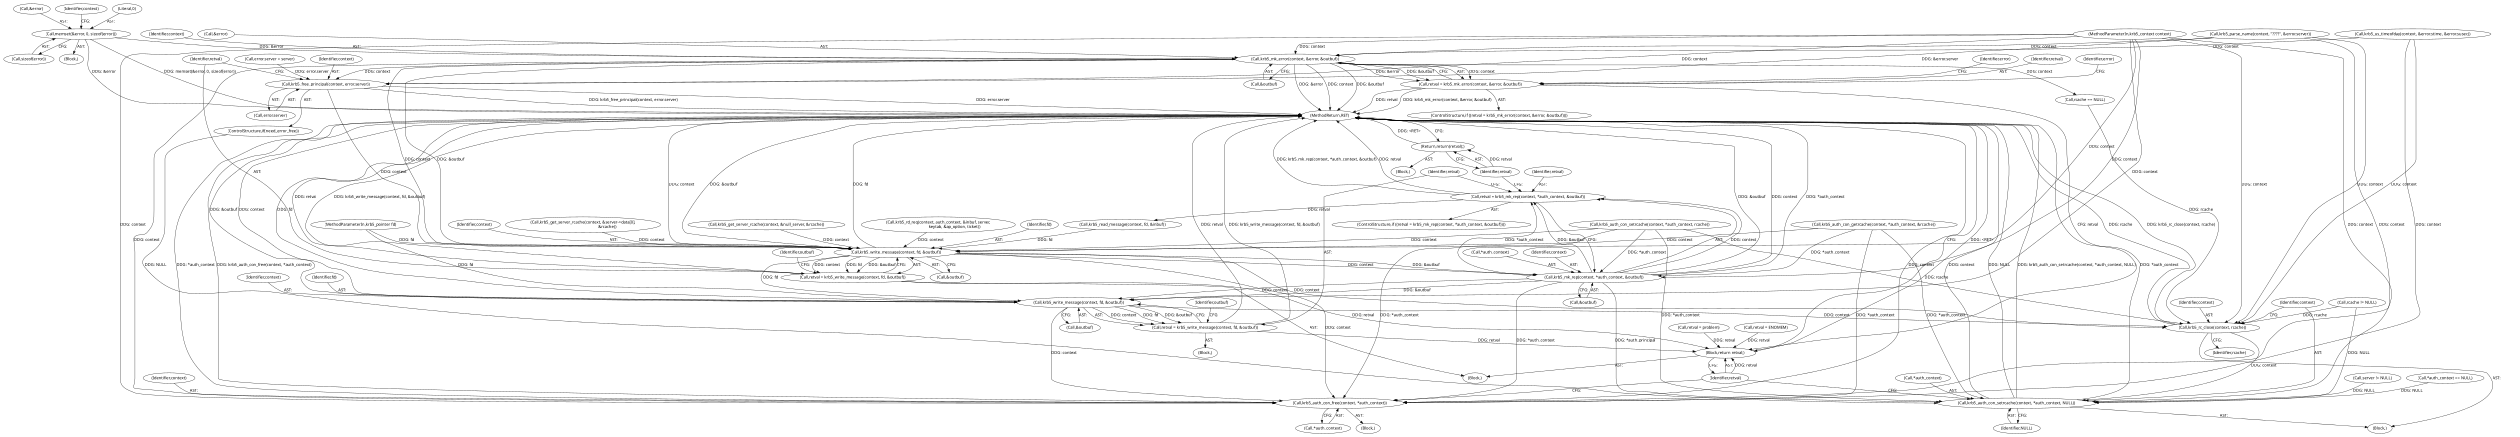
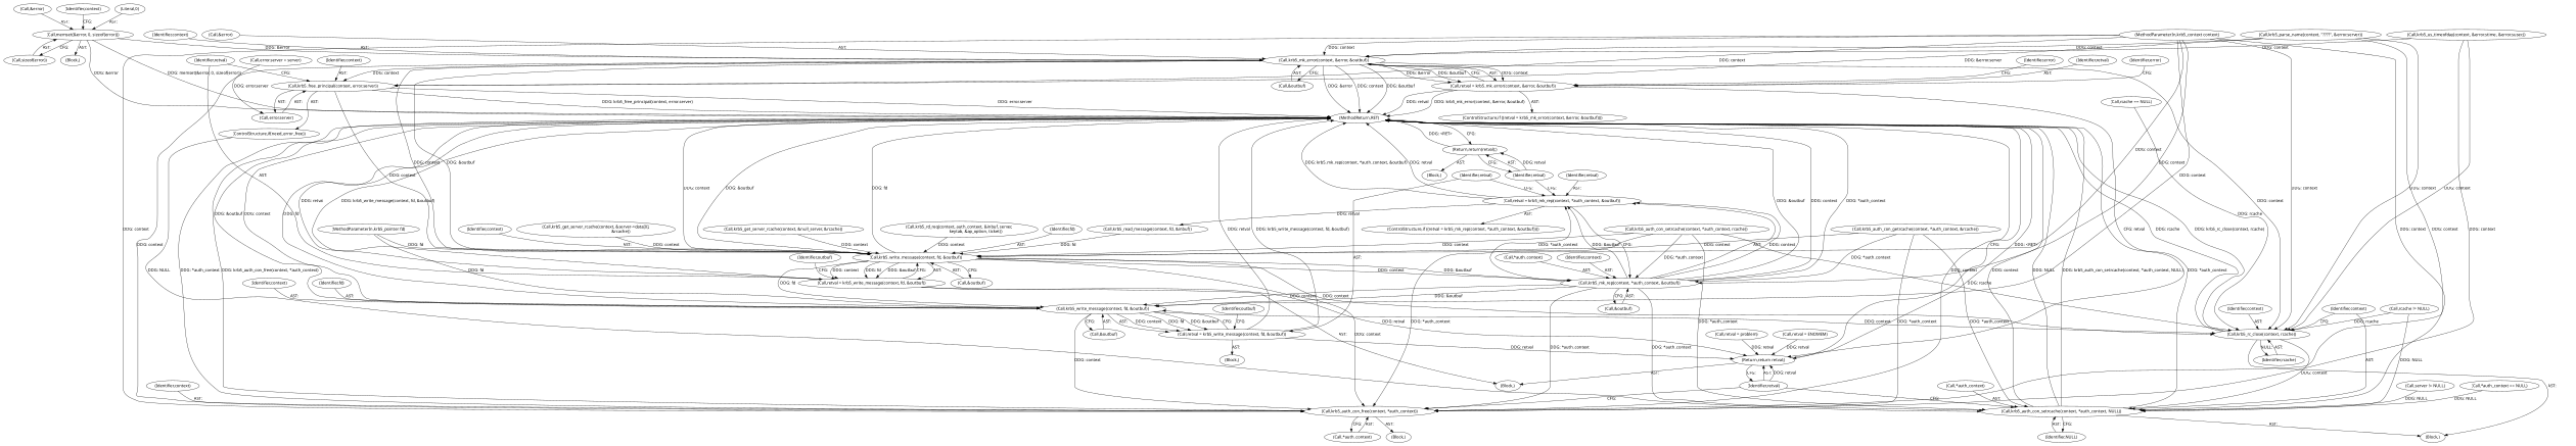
  digraph {
    fontname="Noto Sans"
    node [fontname="Noto Sans"]
    edge [fontname="Noto Sans"]
    n1 [label="(Call,memset(&error, 0, sizeof(error)))"]
    n2 [label="(Call,krb5_mk_error(context, &error, &outbuf))"]
    n3 [label="(MethodReturn,RET)"]
    n4 [label="(Call,sizeof(error))"]
    n5 [label="(Block,)"]
    n6 [label="(Call,retval = krb5_mk_error(context, &error, &outbuf))"]
    n7 [label="(Call,krb5_free_principal(context, error.server))"]
    n8 [label="(Call,krb5_write_message(context, fd, &outbuf))"]
    n9 [label="(Call,krb5_auth_con_free(context, *auth_context))"]
    n10 [label="(Call,krb5_rc_close(context, rcache))"]
    n11 [label="(Call,&outbuf)"]
-   n12 [label="(Block,return retval;)"]
+   n12 [label="(Return,return retval;)"]
    n13 [label="(Return,return(retval);)"]
    n14 [label="(ControlStructure,if ((retval = krb5_mk_error(context, &error, &outbuf))))"]
    n15 [label="(Call,error.server)"]
    n16 [label="(ControlStructure,if(need_error_free))"]
    n17 [label="(Call,retval = krb5_write_message(context, fd, &outbuf))"]
    n18 [label="(Call,krb5_mk_rep(context, *auth_context, &outbuf))"]
    n19 [label="(Call,krb5_write_message(context, fd, &outbuf))"]
    n20 [label="(Call,&outbuf)"]
    n21 [label="(Call,*auth_context)"]
    n22 [label="(Block,)"]
    n23 [label="(Call,krb5_auth_con_setrcache(context, *auth_context, NULL))"]
    n24 [label="(Block,)"]
    n25 [label="(Identifier,rcache)"]
    n26 [label="(Block,)"]
    n27 [label="(Identifier,retval)"]
    n28 [label="(Call,retval = krb5_mk_rep(context, *auth_context, &outbuf))"]
    n29 [label="(Call,&outbuf)"]
    n30 [label="(Call,retval = krb5_write_message(context, fd, &outbuf))"]
    n31 [label="(Call,&outbuf)"]
    n32 [label="(ControlStructure,if ((retval = krb5_mk_rep(context, *auth_context, &outbuf))))"]
    n33 [label="(Call,krb5_read_message(context, fd, &inbuf))"]
    n34 [label="(Identifier,NULL)"]
    n35 [label="(Identifier,retval)"]
    n36 [label="(Block,)"]
    n37 [label="(Block,)"]
    n38 [label="(Call,retval = problem)"]
    n39 [label="(Call,rcache == NULL)"]
    n40 [label="(Call,krb5_get_server_rcache(context, &null_server, &rcache))"]
    n41 [label="(Call,retval = ENOMEM)"]
    n42 [label="(Identifier,context)"]
    n43 [label="(MethodParameterIn,krb5_pointer fd)"]
    n44 [label="(Identifier,context)"]
    n45 [label="(Call,&error)"]
    n46 [label="(Identifier,context)"]
    n47 [label="(MethodParameterIn,krb5_context context)"]
    n48 [label="(Identifier,context)"]
    n49 [label="(Identifier,retval)"]
    n50 [label="(Identifier,error)"]
    n51 [label="(Identifier,retval)"]
    n52 [label="(Call,krb5_auth_con_setrcache(context, *auth_context, rcache))"]
    n53 [label="(Call,*auth_context)"]
    n54 [label="(Call,error.server = server)"]
    n55 [label="(Identifier,retval)"]
    n56 [label="(Call,krb5_rd_req(context, auth_context, &inbuf, server,\n                              keytab, &ap_option, ticket))"]
    n57 [label="(Identifier,retval)"]
    n58 [label="(Identifier,context)"]
    n59 [label="(Identifier,fd)"]
    n60 [label="(Identifier,context)"]
    n61 [label="(Call,rcache != NULL)"]
    n62 [label="(Call,krb5_us_timeofday(context, &error.stime, &error.susec))"]
    n63 [label="(Identifier,context)"]
    n64 [label="(Call,krb5_get_server_rcache(context, &server->data[0],\n                                             &rcache))"]
    n65 [label="(Call,server != NULL)"]
    n66 [label="(Identifier,error)"]
    n67 [label="(Call,*auth_context == NULL)"]
    n68 [label="(Identifier,fd)"]
    n69 [label="(Call,krb5_parse_name(context, \"????\", &error.server))"]
    n70 [label="(Identifier,context)"]
    n71 [label="(Identifier,context)"]
    n72 [label="(Literal,0)"]
    n73 [label="(Call,krb5_auth_con_getrcache(context, *auth_context, &rcache))"]
    n74 [label="(Identifier,outbuf)"]
    n75 [label="(Identifier,outbuf)"]
    n76 [label="(Call,&error)"]
    n77 [label="(Call,*auth_context)"]
    n1 -> n2 [label="DDG: &error"]
    n1 -> n3 [label="DDG: memset(&error, 0, sizeof(error))"]
    n1 -> n3 [label="DDG: &error"]
    n1 -> n4 [label="CFG: "]
    n1 -> n5 [label="AST: "]
    n2 -> n3 [label="DDG: &error"]
    n2 -> n3 [label="DDG: context"]
    n2 -> n3 [label="DDG: &outbuf"]
    n2 -> n6 [label="AST: "]
    n2 -> n6 [label="DDG: context"]
    n2 -> n6 [label="DDG: &error"]
    n2 -> n6 [label="DDG: &outbuf"]
    n2 -> n7 [label="DDG: context"]
    n2 -> n8 [label="DDG: context"]
    n2 -> n8 [label="DDG: &outbuf"]
    n2 -> n9 [label="DDG: context"]
-   n2 -> n39 [label="DDG: context"]
+   n2 -> n10 [label="DDG: context"]
    n2 -> n11 [label="CFG: "]
    n3 -> n12 [label="CFG: "]
    n3 -> n13 [label="CFG: "]
    n4 -> n1 [label="AST: "]
    n6 -> n2 [label="CFG: "]
    n6 -> n3 [label="DDG: retval"]
    n6 -> n3 [label="DDG: krb5_mk_error(context, &error, &outbuf)"]
    n6 -> n12 [label="CFG: retval"]
    n6 -> n14 [label="AST: "]
    n7 -> n3 [label="DDG: error.server"]
    n7 -> n3 [label="DDG: krb5_free_principal(context, error.server)"]
    n7 -> n8 [label="DDG: context"]
    n7 -> n15 [label="AST: "]
    n7 -> n16 [label="AST: "]
    n8 -> n3 [label="DDG: context"]
    n8 -> n3 [label="DDG: &outbuf"]
    n8 -> n3 [label="DDG: fd"]
    n8 -> n9 [label="DDG: context"]
    n8 -> n10 [label="DDG: context"]
    n8 -> n17 [label="AST: "]
    n8 -> n17 [label="DDG: context"]
    n8 -> n17 [label="DDG: fd"]
    n8 -> n17 [label="DDG: &outbuf"]
    n8 -> n18 [label="DDG: context"]
    n8 -> n18 [label="DDG: &outbuf"]
    n8 -> n19 [label="DDG: fd"]
    n8 -> n20 [label="CFG: "]
    n9 -> n3 [label="DDG: context"]
    n9 -> n3 [label="DDG: krb5_auth_con_free(context, *auth_context)"]
    n9 -> n3 [label="DDG: *auth_context"]
    n9 -> n21 [label="CFG: "]
    n9 -> n22 [label="AST: "]
    n10 -> n3 [label="DDG: krb5_rc_close(context, rcache)"]
    n10 -> n3 [label="DDG: rcache"]
    n10 -> n23 [label="DDG: context"]
    n10 -> n24 [label="AST: "]
-   n10 -> n25 [label="CFG: "]
+   n10 -> n25 [label="NULL: "]
    n11 -> n2 [label="AST: "]
    n12 -> n3 [label="DDG: <RET>"]
    n12 -> n26 [label="AST: "]
    n12 -> n27 [label="CFG: "]
    n13 -> n3 [label="DDG: <RET>"]
    n13 -> n35 [label="CFG: "]
    n13 -> n36 [label="AST: "]
    n15 -> n7 [label="AST: "]
    n16 -> n23 [label="DDG: NULL"]
    n17 -> n3 [label="DDG: krb5_write_message(context, fd, &outbuf)"]
    n17 -> n3 [label="DDG: retval"]
    n17 -> n8 [label="CFG: "]
    n17 -> n12 [label="DDG: retval"]
    n17 -> n26 [label="AST: "]
    n18 -> n3 [label="DDG: &outbuf"]
    n18 -> n3 [label="DDG: context"]
    n18 -> n3 [label="DDG: *auth_context"]
    n18 -> n9 [label="DDG: *auth_context"]
    n18 -> n19 [label="DDG: context"]
    n18 -> n19 [label="DDG: &outbuf"]
-   n18 -> n23 [label="DDG: *auth_principal"]
+   n18 -> n23 [label="DDG: *auth_context"]
    n18 -> n28 [label="AST: "]
    n18 -> n28 [label="DDG: context"]
    n18 -> n28 [label="DDG: *auth_context"]
    n18 -> n28 [label="DDG: &outbuf"]
    n18 -> n29 [label="CFG: "]
    n19 -> n3 [label="DDG: context"]
    n19 -> n3 [label="DDG: fd"]
    n19 -> n3 [label="DDG: &outbuf"]
    n19 -> n9 [label="DDG: context"]
    n19 -> n10 [label="DDG: context"]
    n19 -> n30 [label="AST: "]
    n19 -> n30 [label="DDG: context"]
    n19 -> n30 [label="DDG: fd"]
    n19 -> n30 [label="DDG: &outbuf"]
    n19 -> n31 [label="CFG: "]
    n20 -> n8 [label="AST: "]
    n21 -> n9 [label="AST: "]
    n23 -> n3 [label="DDG: context"]
    n23 -> n3 [label="DDG: NULL"]
    n23 -> n3 [label="DDG: krb5_auth_con_setrcache(context, *auth_context, NULL)"]
    n23 -> n3 [label="DDG: *auth_context"]
    n23 -> n24 [label="AST: "]
    n23 -> n34 [label="CFG: "]
+   n25 -> n10 [label="AST: "]
    n27 -> n9 [label="CFG: "]
    n27 -> n12 [label="AST: "]
    n27 -> n12 [label="DDG: retval"]
    n27 -> n23 [label="CFG: "]
    n28 -> n3 [label="DDG: krb5_mk_rep(context, *auth_context, &outbuf)"]
    n28 -> n3 [label="DDG: retval"]
    n28 -> n18 [label="CFG: "]
    n28 -> n32 [label="AST: "]
    n28 -> n33 [label="DDG: retval"]
    n29 -> n18 [label="AST: "]
    n30 -> n3 [label="DDG: krb5_write_message(context, fd, &outbuf)"]
    n30 -> n3 [label="DDG: retval"]
    n30 -> n12 [label="DDG: retval"]
    n30 -> n19 [label="CFG: "]
    n30 -> n37 [label="AST: "]
    n31 -> n19 [label="AST: "]
    n33 -> n8 [label="DDG: fd"]
    n34 -> n23 [label="AST: "]
    n35 -> n13 [label="AST: "]
    n35 -> n13 [label="DDG: retval"]
    n35 -> n28 [label="CFG: "]
    n38 -> n12 [label="DDG: retval"]
    n39 -> n10 [label="DDG: rcache"]
    n40 -> n8 [label="DDG: context"]
    n41 -> n12 [label="DDG: retval"]
    n42 -> n2 [label="AST: "]
    n43 -> n8 [label="DDG: fd"]
    n43 -> n19 [label="DDG: fd"]
    n44 -> n10 [label="AST: "]
    n45 -> n1 [label="AST: "]
    n46 -> n19 [label="AST: "]
    n47 -> n2 [label="DDG: context"]
    n47 -> n7 [label="DDG: context"]
    n47 -> n8 [label="DDG: context"]
    n47 -> n9 [label="DDG: context"]
    n47 -> n10 [label="DDG: context"]
    n47 -> n18 [label="DDG: context"]
    n47 -> n19 [label="DDG: context"]
    n47 -> n23 [label="DDG: context"]
    n48 -> n9 [label="AST: "]
    n49 -> n28 [label="AST: "]
    n50 -> n6 [label="CFG: "]
    n51 -> n6 [label="AST: "]
    n52 -> n8 [label="DDG: context"]
    n52 -> n9 [label="DDG: *auth_context"]
    n52 -> n10 [label="DDG: rcache"]
    n52 -> n18 [label="DDG: *auth_context"]
    n52 -> n23 [label="DDG: *auth_context"]
    n53 -> n18 [label="AST: "]
-   n54 -> n7 [label="DDG: error.server"]
+   n54 -> n15 [label="DDG: error.server"]
    n55 -> n7 [label="CFG: "]
    n55 -> n17 [label="AST: "]
    n56 -> n8 [label="DDG: context"]
    n57 -> n28 [label="CFG: "]
    n57 -> n30 [label="AST: "]
    n58 -> n7 [label="AST: "]
    n59 -> n8 [label="AST: "]
    n60 -> n10 [label="CFG: "]
    n60 -> n23 [label="AST: "]
    n61 -> n10 [label="DDG: rcache"]
    n61 -> n23 [label="DDG: NULL"]
    n62 -> n2 [label="DDG: context"]
    n62 -> n9 [label="DDG: context"]
    n62 -> n10 [label="DDG: context"]
    n63 -> n8 [label="AST: "]
    n64 -> n8 [label="DDG: context"]
    n65 -> n23 [label="DDG: NULL"]
    n66 -> n6 [label="CFG: "]
    n67 -> n23 [label="DDG: NULL"]
    n68 -> n19 [label="AST: "]
    n69 -> n2 [label="DDG: context"]
    n69 -> n7 [label="DDG: &error.server"]
    n69 -> n9 [label="DDG: context"]
    n69 -> n10 [label="DDG: context"]
    n70 -> n18 [label="AST: "]
    n71 -> n1 [label="CFG: "]
    n72 -> n1 [label="AST: "]
    n73 -> n8 [label="DDG: context"]
    n73 -> n9 [label="DDG: *auth_context"]
    n73 -> n18 [label="DDG: *auth_context"]
    n73 -> n23 [label="DDG: *auth_context"]
    n74 -> n17 [label="CFG: "]
    n75 -> n30 [label="CFG: "]
    n76 -> n2 [label="AST: "]
    n77 -> n23 [label="AST: "]
  }
